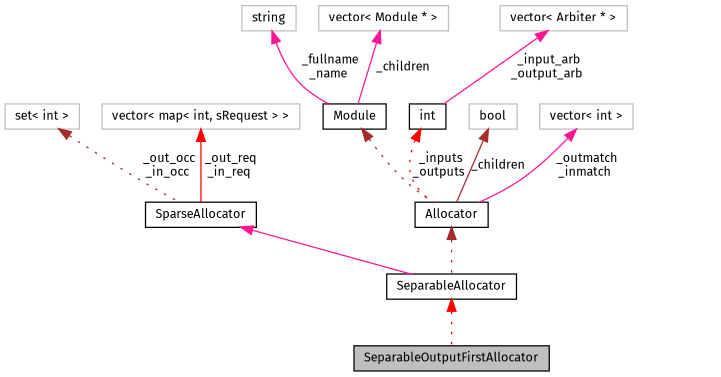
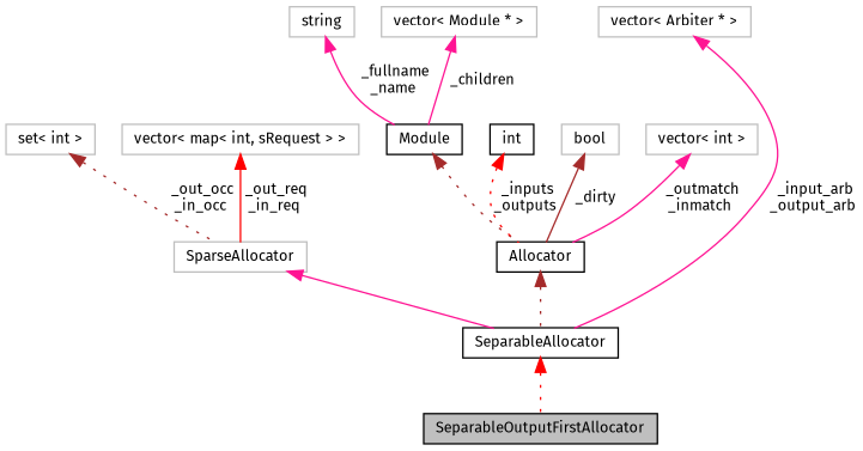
  digraph {
    fontname="Fira Sans"
    node [color=grey75 fontname="Fira Sans" fontsize=10 shape=record]
    edge [color=deeppink dir=back fontname="Fira Sans" fontsize=10 labelfontname=FreeSans labelfontsize=10 style=solid]
    n1 [color=black fillcolor=grey75 fontcolor=black height=0.2 label=SeparableOutputFirstAllocator style=filled width=0.4]
    n2 [color=black height=0.2 label=SeparableAllocator width=0.4]
-   n3 [color=black height=0.2 label=SparseAllocator width=0.4]
+   n3 [height=0.2 label=SparseAllocator width=0.4]
    n4 [color=black height=0.2 label=Allocator width=0.4]
    n5 [color=black height=0.2 label=Module width=0.4]
    n6 [height=0.2 label=string width=0.4]
    n7 [height=0.2 label="vector\< Module * \>" width=0.4]
    n8 [color=black height=0.2 label=int width=0.4]
    n9 [height=0.2 label=bool width=0.4]
    n10 [height=0.2 label="vector\< int \>" width=0.4]
    n11 [height=0.2 label="set\< int \>" width=0.4]
    n12 [height=0.2 label="vector\< map\< int, sRequest \> \>" width=0.4]
    n13 [height=0.2 label="vector\< Arbiter * \>" width=0.4]
    n2 -> n1 [color=red style=dotted]
    n3 -> n2
    n4 -> n2 [color=brown style=dotted]
    n5 -> n4 [color=brown style=dotted]
    n6 -> n5 [label=" _fullname\n_name"]
    n7 -> n5 [label=" _children"]
    n8 -> n4 [color=red label=" _inputs\n_outputs" style=dotted]
-   n9 -> n4 [color=brown label=" _children"]
+   n9 -> n4 [color=brown label=" _dirty"]
    n10 -> n4 [label=" _outmatch\n_inmatch"]
    n11 -> n3 [color=brown label=" _out_occ\n_in_occ" style=dotted]
    n12 -> n3 [color=red label=" _out_req\n_in_req"]
-   n13 -> n8 [label=" _input_arb\n_output_arb"]
+   n13 -> n2 [label=" _input_arb\n_output_arb"]
  }
